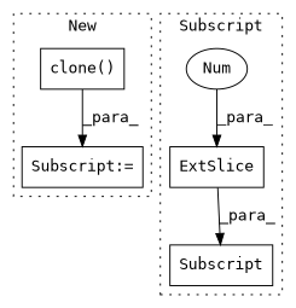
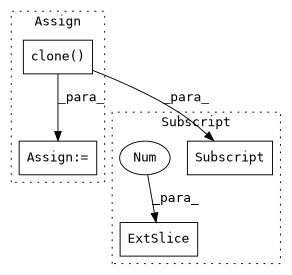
  digraph {
    fontname="DejaVu Sans Mono"
    node [fontname="DejaVu Sans Mono" shape=box]
    edge [fontname="DejaVu Sans Mono"]
    n1 [a=75 l=52 label="clone()" s=19418]
-   n2 [a=68 l=3 label="Subscript:=" s=19415]
+   n2 [a=68 l=3 label="Assign:=" s=19415]
    n3 [a=85 l=9 label=ExtSlice s=19727]
    n4 [a=63 l="21,0" label=Subscript s="19727,0"]
    n5 [a=76 l=1 label=Num s=19746 shape=ellipse]
    subgraph cluster_1 {
-     label=New
+     label=Assign
      style=dotted
      n1
      n2
    }
    subgraph cluster_2 {
      label=Subscript
      style=dotted
      n3
      n4
      n5
    }
    n1 -> n2 [label=_para_]
-   n3 -> n4 [label=_para_]
+   n1 -> n4 [label=_para_]
    n5 -> n3 [label=_para_]
  }
